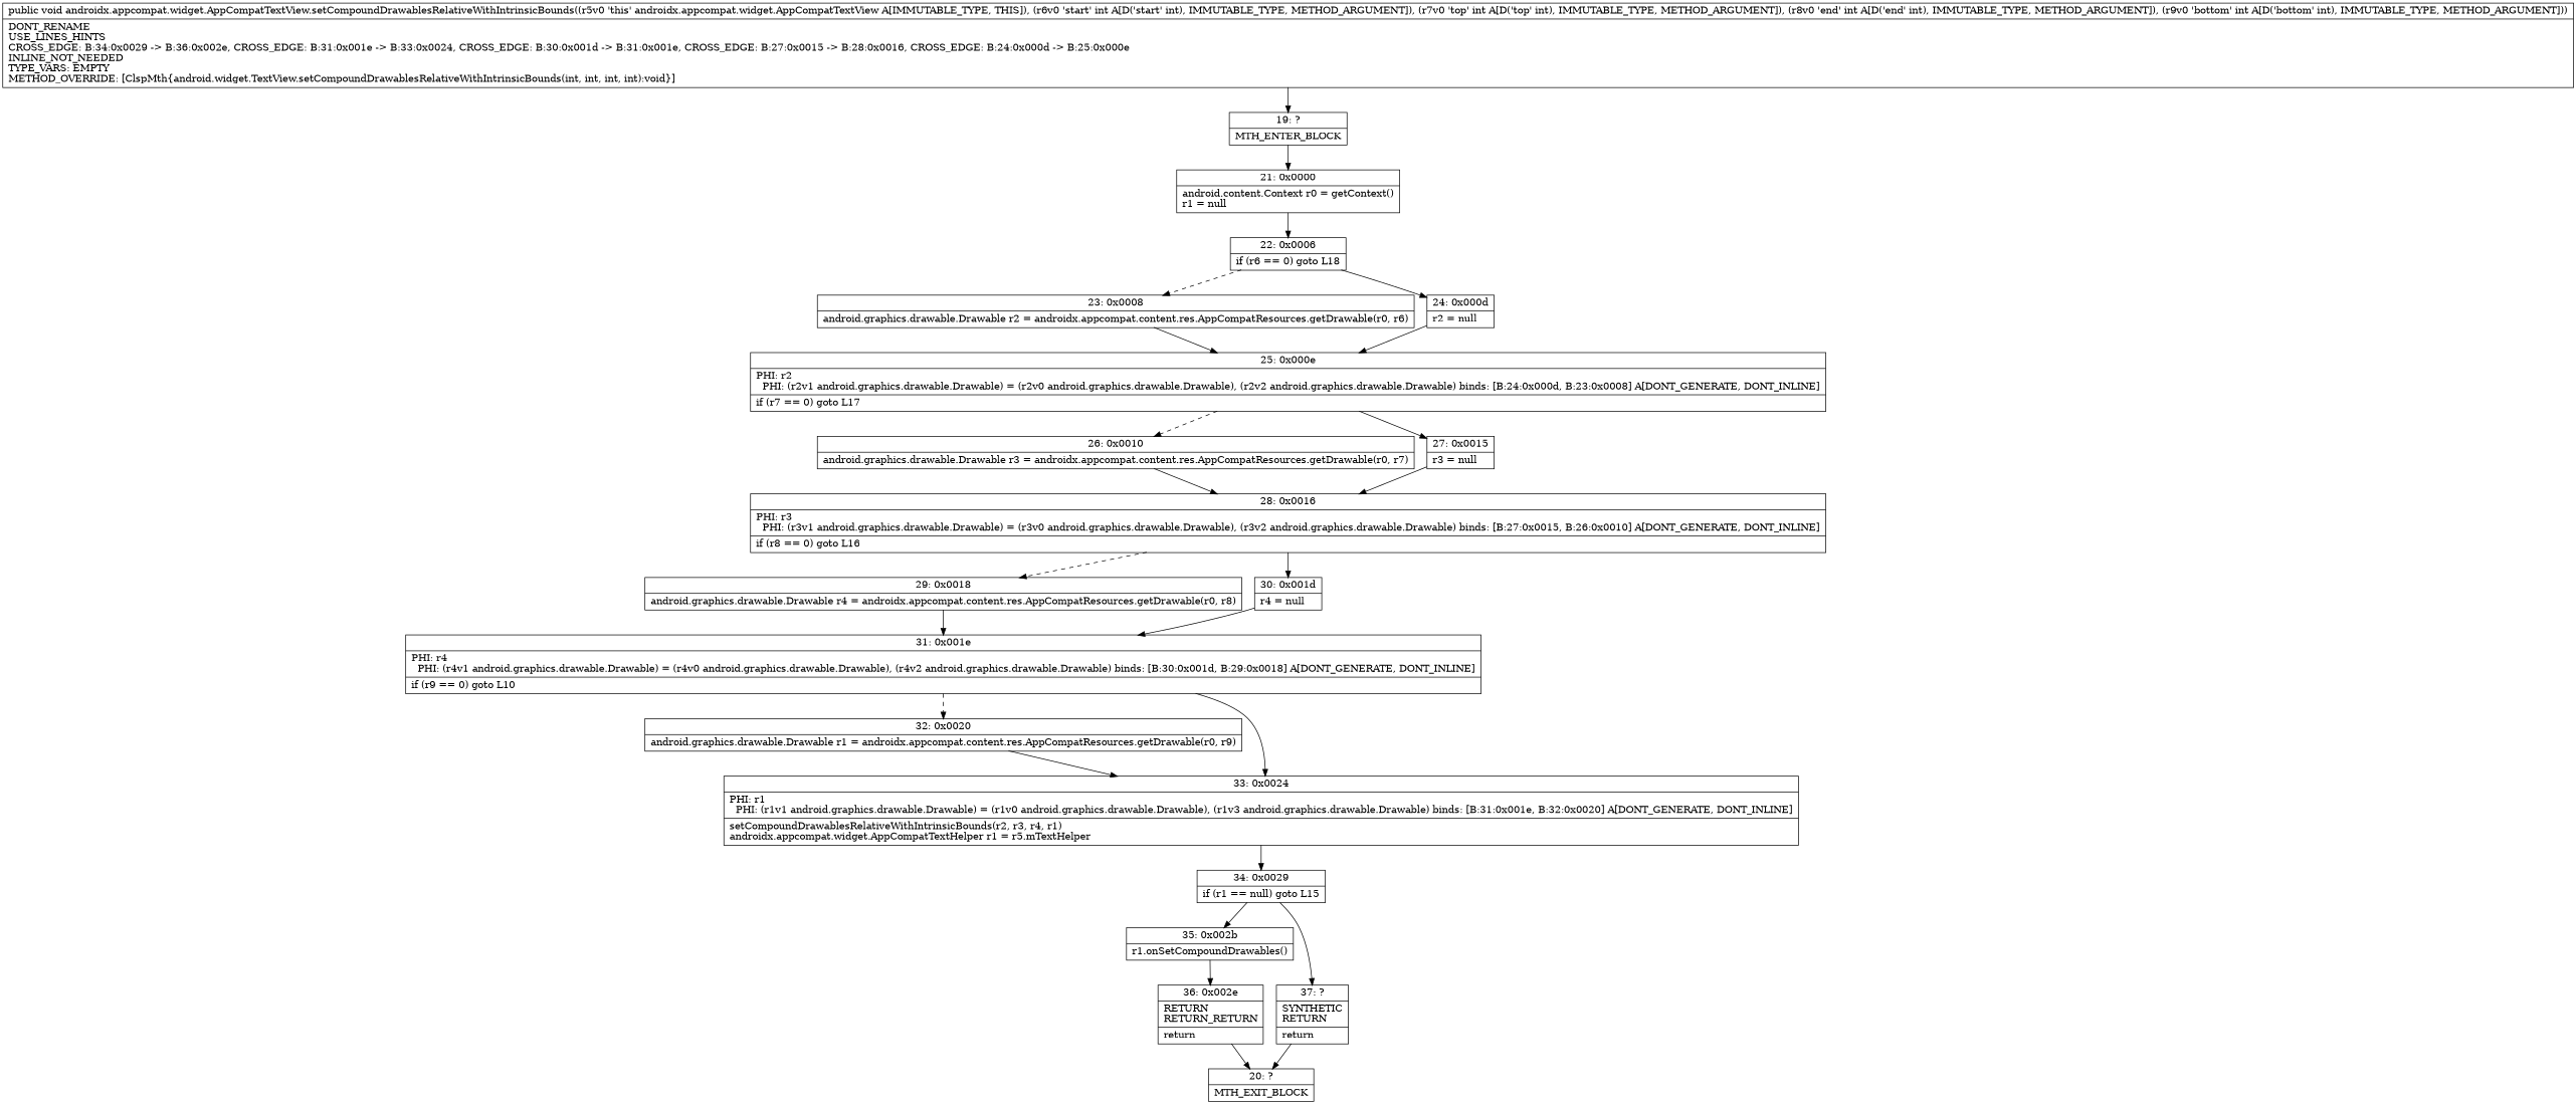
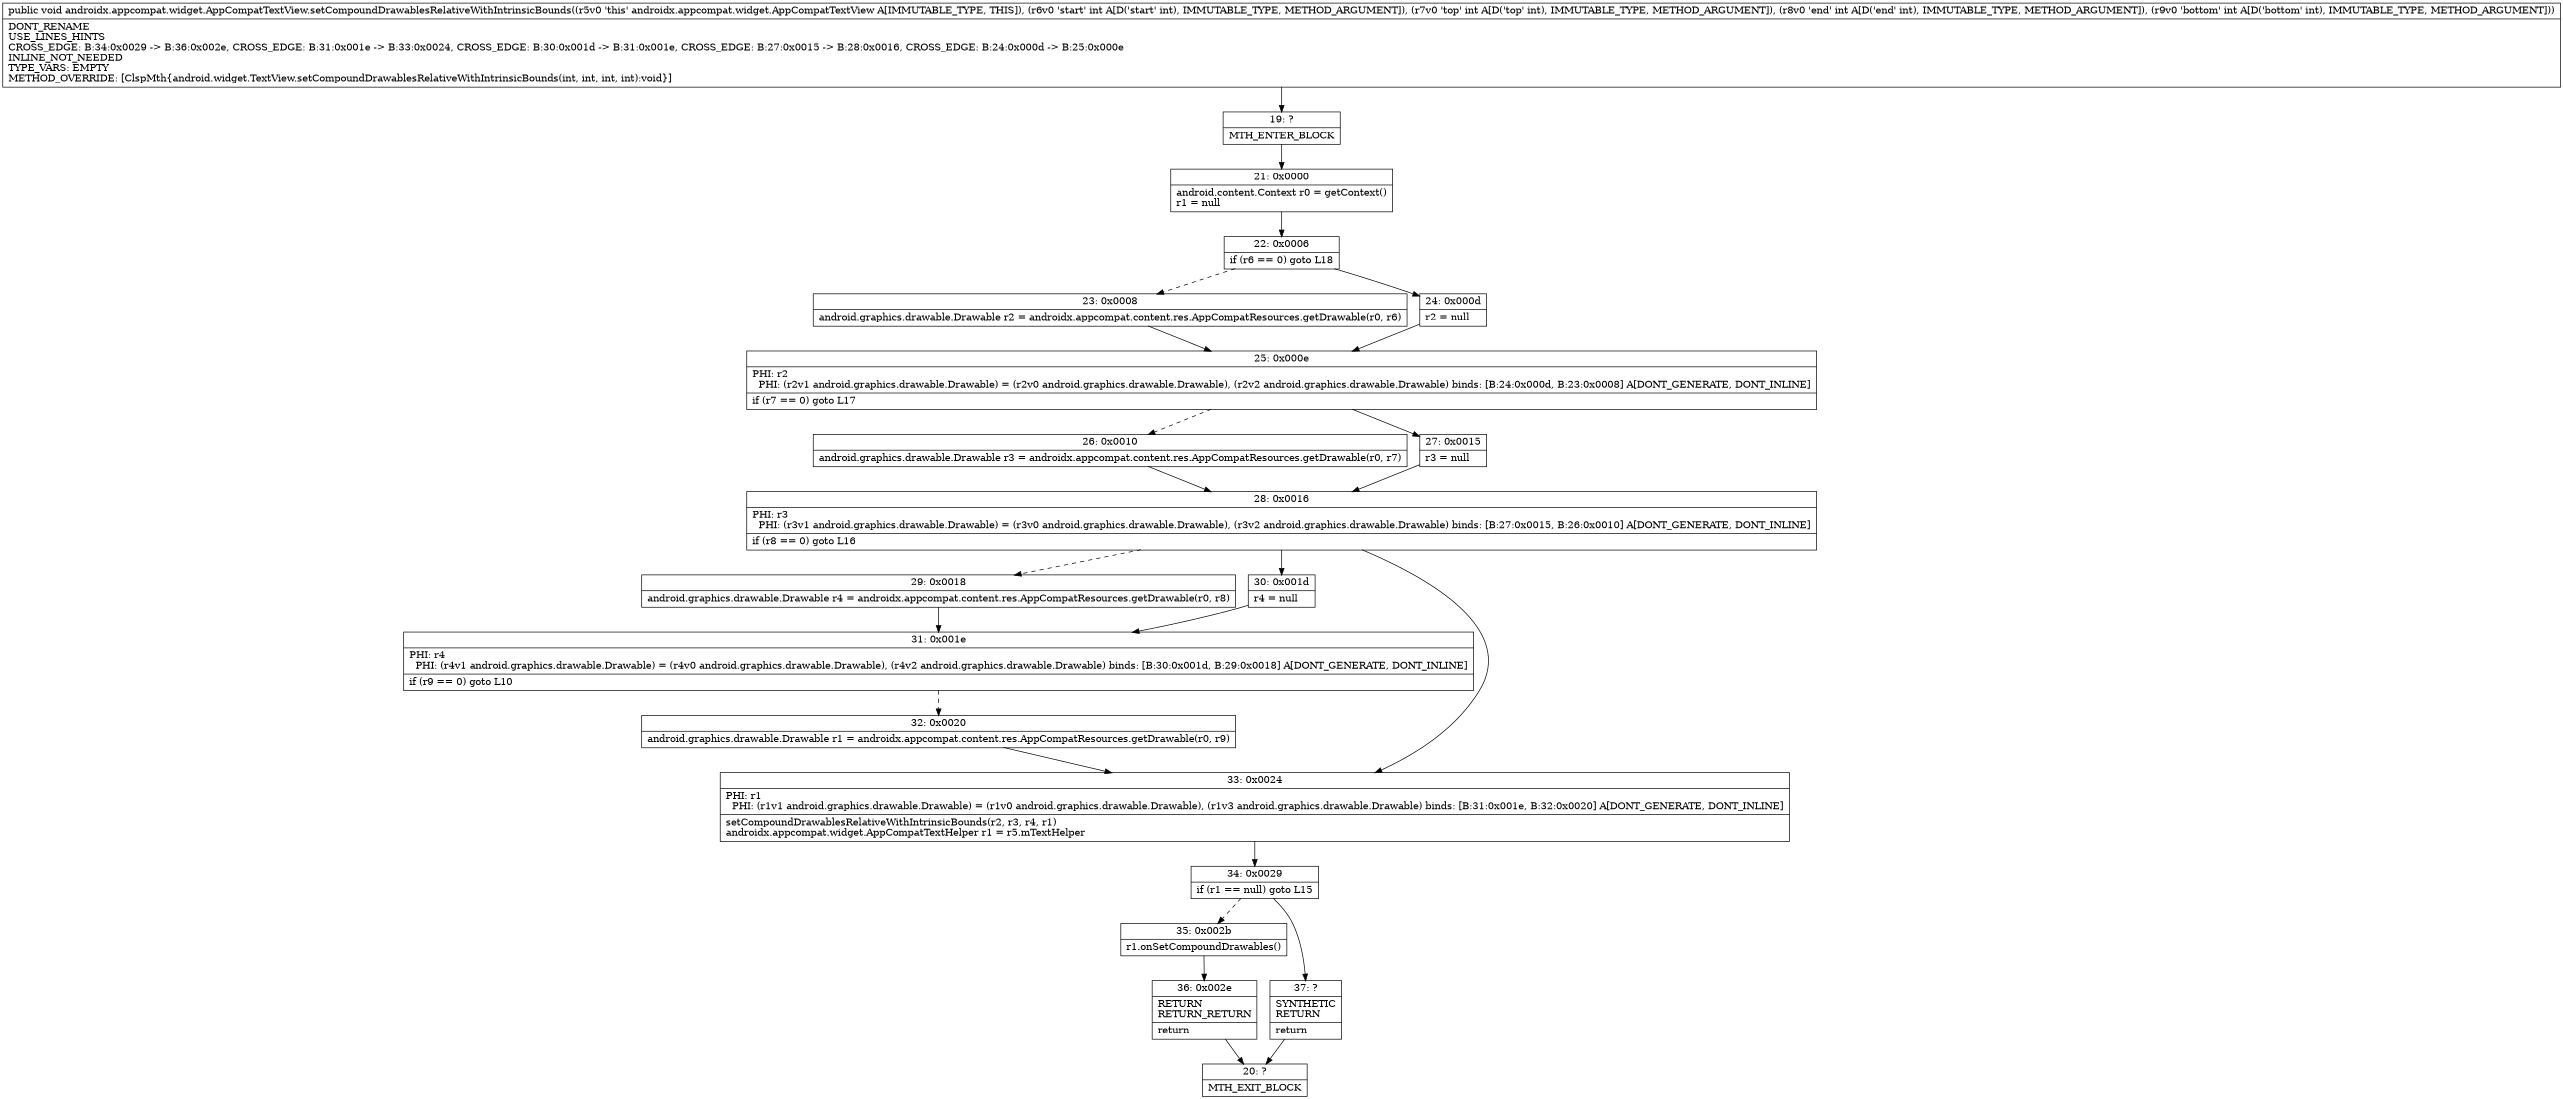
  digraph {
    node [shape=record]
    n1 [label="{19\:\ ?|MTH_ENTER_BLOCK\l}"]
    n2 [label="{21\:\ 0x0000|android.content.Context r0 = getContext()\lr1 = null\l}"]
    n3 [label="{22\:\ 0x0006|if (r6 == 0) goto L18\l}"]
    n4 [label="{23\:\ 0x0008|android.graphics.drawable.Drawable r2 = androidx.appcompat.content.res.AppCompatResources.getDrawable(r0, r6)\l}"]
    n5 [label="{24\:\ 0x000d|r2 = null\l}"]
    n6 [label="{25\:\ 0x000e|PHI: r2 \l  PHI: (r2v1 android.graphics.drawable.Drawable) = (r2v0 android.graphics.drawable.Drawable), (r2v2 android.graphics.drawable.Drawable) binds: [B:24:0x000d, B:23:0x0008] A[DONT_GENERATE, DONT_INLINE]\l|if (r7 == 0) goto L17\l}"]
    n7 [label="{26\:\ 0x0010|android.graphics.drawable.Drawable r3 = androidx.appcompat.content.res.AppCompatResources.getDrawable(r0, r7)\l}"]
    n8 [label="{27\:\ 0x0015|r3 = null\l}"]
    n9 [label="{28\:\ 0x0016|PHI: r3 \l  PHI: (r3v1 android.graphics.drawable.Drawable) = (r3v0 android.graphics.drawable.Drawable), (r3v2 android.graphics.drawable.Drawable) binds: [B:27:0x0015, B:26:0x0010] A[DONT_GENERATE, DONT_INLINE]\l|if (r8 == 0) goto L16\l}"]
    n10 [label="{29\:\ 0x0018|android.graphics.drawable.Drawable r4 = androidx.appcompat.content.res.AppCompatResources.getDrawable(r0, r8)\l}"]
    n11 [label="{30\:\ 0x001d|r4 = null\l}"]
    n12 [label="{31\:\ 0x001e|PHI: r4 \l  PHI: (r4v1 android.graphics.drawable.Drawable) = (r4v0 android.graphics.drawable.Drawable), (r4v2 android.graphics.drawable.Drawable) binds: [B:30:0x001d, B:29:0x0018] A[DONT_GENERATE, DONT_INLINE]\l|if (r9 == 0) goto L10\l}"]
    n13 [label="{32\:\ 0x0020|android.graphics.drawable.Drawable r1 = androidx.appcompat.content.res.AppCompatResources.getDrawable(r0, r9)\l}"]
    n14 [label="{33\:\ 0x0024|PHI: r1 \l  PHI: (r1v1 android.graphics.drawable.Drawable) = (r1v0 android.graphics.drawable.Drawable), (r1v3 android.graphics.drawable.Drawable) binds: [B:31:0x001e, B:32:0x0020] A[DONT_GENERATE, DONT_INLINE]\l|setCompoundDrawablesRelativeWithIntrinsicBounds(r2, r3, r4, r1)\landroidx.appcompat.widget.AppCompatTextHelper r1 = r5.mTextHelper\l}"]
    n15 [label="{34\:\ 0x0029|if (r1 == null) goto L15\l}"]
    n16 [label="{35\:\ 0x002b|r1.onSetCompoundDrawables()\l}"]
    n17 [label="{37\:\ ?|SYNTHETIC\lRETURN\l|return\l}"]
    n18 [label="{36\:\ 0x002e|RETURN\lRETURN_RETURN\l|return\l}"]
    n19 [label="{20\:\ ?|MTH_EXIT_BLOCK\l}"]
    n20 [label="{public void androidx.appcompat.widget.AppCompatTextView.setCompoundDrawablesRelativeWithIntrinsicBounds((r5v0 'this' androidx.appcompat.widget.AppCompatTextView A[IMMUTABLE_TYPE, THIS]), (r6v0 'start' int A[D('start' int), IMMUTABLE_TYPE, METHOD_ARGUMENT]), (r7v0 'top' int A[D('top' int), IMMUTABLE_TYPE, METHOD_ARGUMENT]), (r8v0 'end' int A[D('end' int), IMMUTABLE_TYPE, METHOD_ARGUMENT]), (r9v0 'bottom' int A[D('bottom' int), IMMUTABLE_TYPE, METHOD_ARGUMENT]))  | DONT_RENAME\lUSE_LINES_HINTS\lCROSS_EDGE: B:34:0x0029 \-\> B:36:0x002e, CROSS_EDGE: B:31:0x001e \-\> B:33:0x0024, CROSS_EDGE: B:30:0x001d \-\> B:31:0x001e, CROSS_EDGE: B:27:0x0015 \-\> B:28:0x0016, CROSS_EDGE: B:24:0x000d \-\> B:25:0x000e\lINLINE_NOT_NEEDED\lTYPE_VARS: EMPTY\lMETHOD_OVERRIDE: [ClspMth\{android.widget.TextView.setCompoundDrawablesRelativeWithIntrinsicBounds(int, int, int, int):void\}]\l}"]
    n1 -> n2
    n2 -> n3
    n3 -> n4 [style=dashed]
    n3 -> n5
    n4 -> n6
    n5 -> n6
    n6 -> n7 [style=dashed]
    n6 -> n8
    n7 -> n9
    n8 -> n9
    n9 -> n10 [style=dashed]
    n9 -> n11
    n10 -> n12
    n11 -> n12
    n12 -> n13 [style=dashed]
-   n12 -> n14
+   n9 -> n14
    n13 -> n14
    n14 -> n15
-   n15 -> n16 [style=solid]
+   n15 -> n16 [style=dashed]
    n15 -> n17
    n16 -> n18
    n17 -> n19
    n18 -> n19
    n20 -> n1
  }
